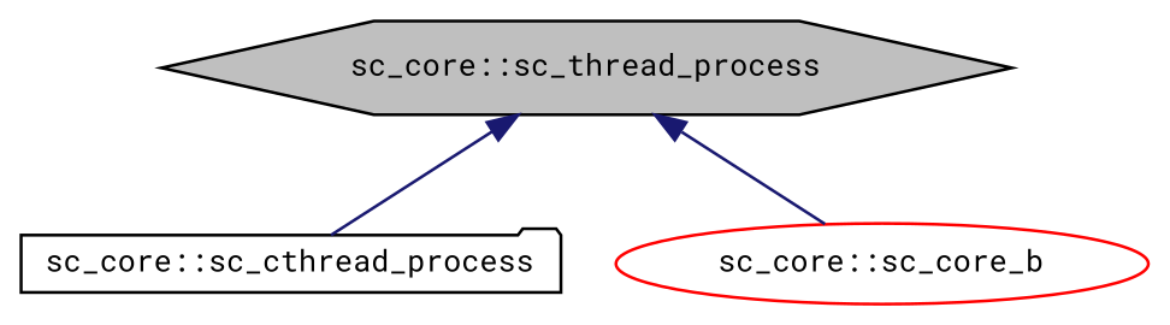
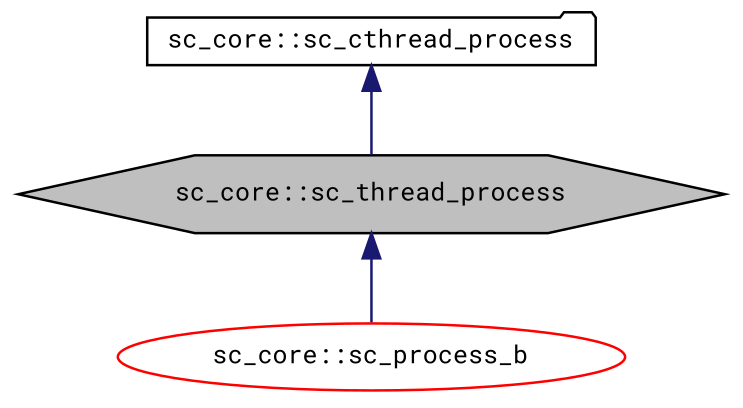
  digraph {
    fontname="Roboto Mono"
    node [color=black fillcolor=white fontname="Roboto Mono" fontsize=10 style=filled]
    edge [color=midnightblue dir=back fontname="Roboto Mono" fontsize=10 labelfontname=FreeSans labelfontsize=10 style=solid]
    n1 [fillcolor=grey75 fontcolor=black height=0.2 label="sc_core::sc_thread_process" shape=hexagon width=0.4]
    n2 [height=0.2 label="sc_core::sc_cthread_process" shape=folder width=0.4]
-   n3 [color=red height=0.2 label="sc_core::sc_core_b" shape=ellipse width=0.4]
-   n1 -> n2
+   n3 [color=red height=0.2 label="sc_core::sc_process_b" shape=ellipse width=0.4]
+   n2 -> n1
    n1 -> n3
  }
